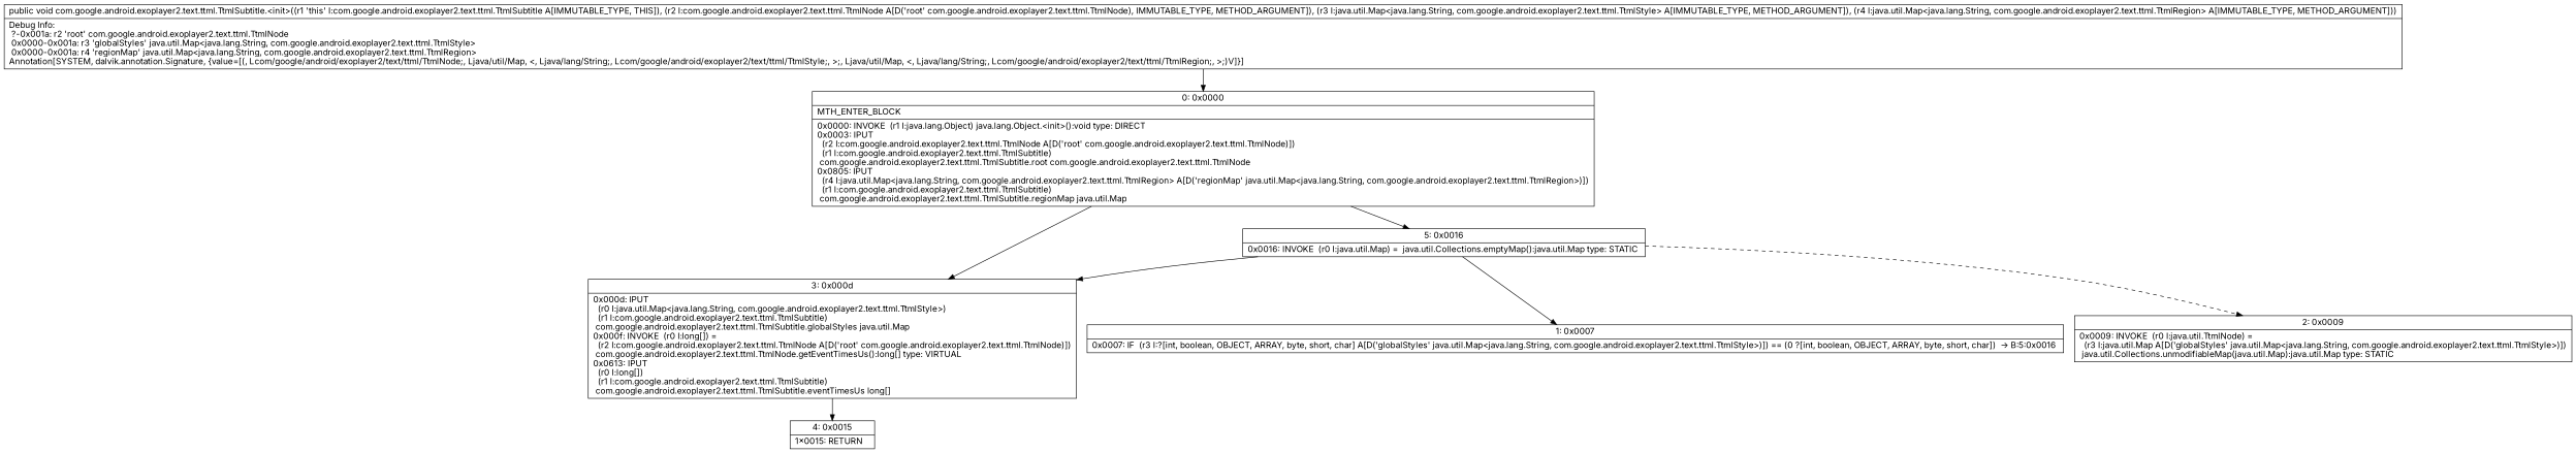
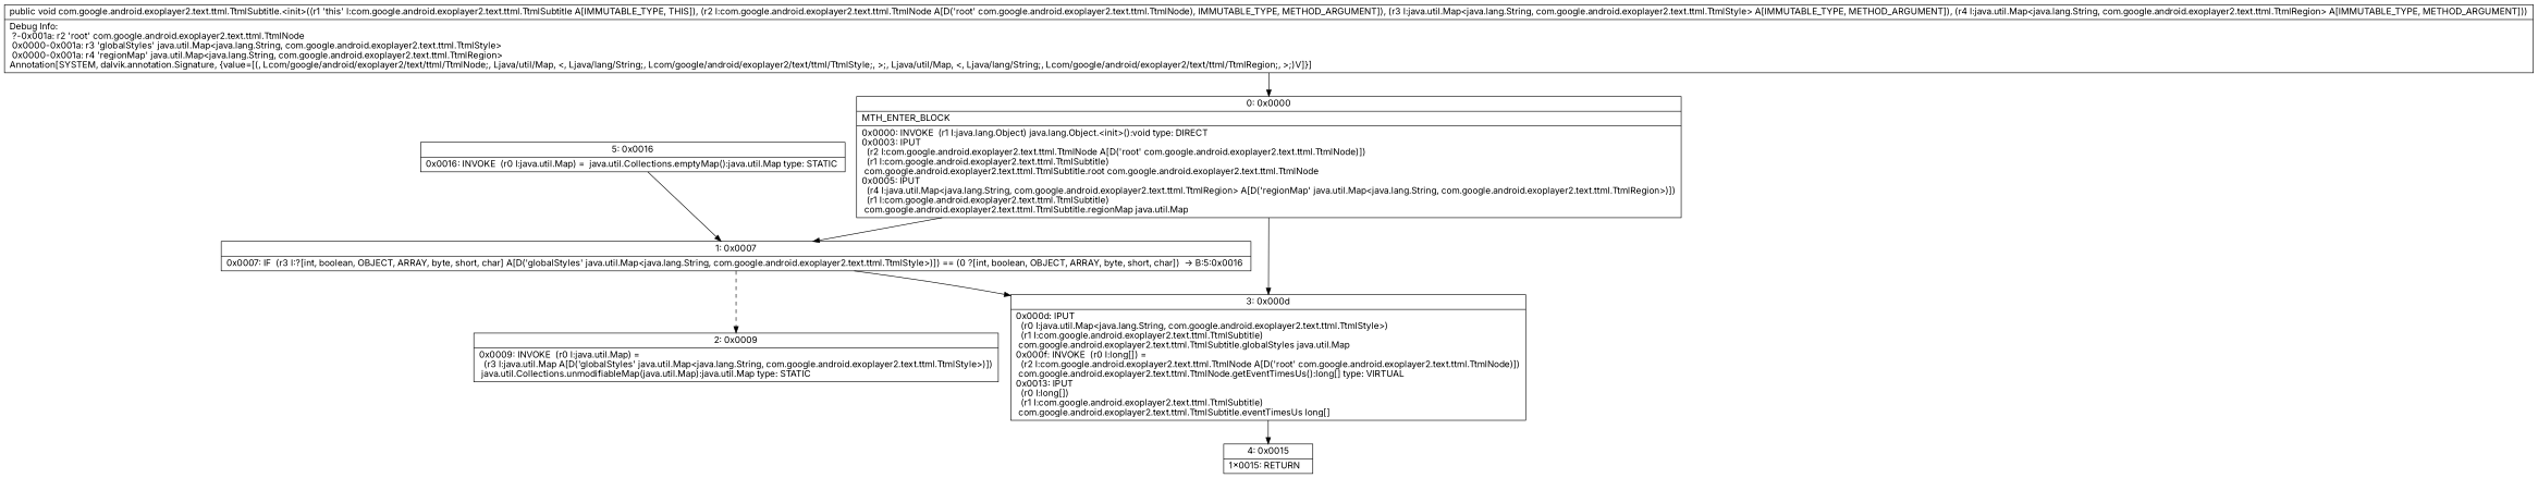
  digraph {
    fontname=Inter
    node [fontname=Inter shape=record]
    edge [fontname=Inter]
-   n1 [label="{0\:\ 0x0000|MTH_ENTER_BLOCK\l|0x0000: INVOKE  (r1 I:java.lang.Object) java.lang.Object.\<init\>():void type: DIRECT \l0x0003: IPUT  \l  (r2 I:com.google.android.exoplayer2.text.ttml.TtmlNode A[D('root' com.google.android.exoplayer2.text.ttml.TtmlNode)])\l  (r1 I:com.google.android.exoplayer2.text.ttml.TtmlSubtitle)\l com.google.android.exoplayer2.text.ttml.TtmlSubtitle.root com.google.android.exoplayer2.text.ttml.TtmlNode \l0x0805: IPUT  \l  (r4 I:java.util.Map\<java.lang.String, com.google.android.exoplayer2.text.ttml.TtmlRegion\> A[D('regionMap' java.util.Map\<java.lang.String, com.google.android.exoplayer2.text.ttml.TtmlRegion\>)])\l  (r1 I:com.google.android.exoplayer2.text.ttml.TtmlSubtitle)\l com.google.android.exoplayer2.text.ttml.TtmlSubtitle.regionMap java.util.Map \l}"]
+   n1 [label="{0\:\ 0x0000|MTH_ENTER_BLOCK\l|0x0000: INVOKE  (r1 I:java.lang.Object) java.lang.Object.\<init\>():void type: DIRECT \l0x0003: IPUT  \l  (r2 I:com.google.android.exoplayer2.text.ttml.TtmlNode A[D('root' com.google.android.exoplayer2.text.ttml.TtmlNode)])\l  (r1 I:com.google.android.exoplayer2.text.ttml.TtmlSubtitle)\l com.google.android.exoplayer2.text.ttml.TtmlSubtitle.root com.google.android.exoplayer2.text.ttml.TtmlNode \l0x0005: IPUT  \l  (r4 I:java.util.Map\<java.lang.String, com.google.android.exoplayer2.text.ttml.TtmlRegion\> A[D('regionMap' java.util.Map\<java.lang.String, com.google.android.exoplayer2.text.ttml.TtmlRegion\>)])\l  (r1 I:com.google.android.exoplayer2.text.ttml.TtmlSubtitle)\l com.google.android.exoplayer2.text.ttml.TtmlSubtitle.regionMap java.util.Map \l}"]
    n2 [label="{1\:\ 0x0007|0x0007: IF  (r3 I:?[int, boolean, OBJECT, ARRAY, byte, short, char] A[D('globalStyles' java.util.Map\<java.lang.String, com.google.android.exoplayer2.text.ttml.TtmlStyle\>)]) == (0 ?[int, boolean, OBJECT, ARRAY, byte, short, char])  \-\> B:5:0x0016 \l}"]
-   n3 [label="{3\:\ 0x000d|0x000d: IPUT  \l  (r0 I:java.util.Map\<java.lang.String, com.google.android.exoplayer2.text.ttml.TtmlStyle\>)\l  (r1 I:com.google.android.exoplayer2.text.ttml.TtmlSubtitle)\l com.google.android.exoplayer2.text.ttml.TtmlSubtitle.globalStyles java.util.Map \l0x000f: INVOKE  (r0 I:long[]) = \l  (r2 I:com.google.android.exoplayer2.text.ttml.TtmlNode A[D('root' com.google.android.exoplayer2.text.ttml.TtmlNode)])\l com.google.android.exoplayer2.text.ttml.TtmlNode.getEventTimesUs():long[] type: VIRTUAL \l0x0613: IPUT  \l  (r0 I:long[])\l  (r1 I:com.google.android.exoplayer2.text.ttml.TtmlSubtitle)\l com.google.android.exoplayer2.text.ttml.TtmlSubtitle.eventTimesUs long[] \l}"]
-   n4 [label="{2\:\ 0x0009|0x0009: INVOKE  (r0 I:java.util.TtmlNode) = \l  (r3 I:java.util.Map A[D('globalStyles' java.util.Map\<java.lang.String, com.google.android.exoplayer2.text.ttml.TtmlStyle\>)])\l java.util.Collections.unmodifiableMap(java.util.Map):java.util.Map type: STATIC \l}"]
+   n3 [label="{3\:\ 0x000d|0x000d: IPUT  \l  (r0 I:java.util.Map\<java.lang.String, com.google.android.exoplayer2.text.ttml.TtmlStyle\>)\l  (r1 I:com.google.android.exoplayer2.text.ttml.TtmlSubtitle)\l com.google.android.exoplayer2.text.ttml.TtmlSubtitle.globalStyles java.util.Map \l0x000f: INVOKE  (r0 I:long[]) = \l  (r2 I:com.google.android.exoplayer2.text.ttml.TtmlNode A[D('root' com.google.android.exoplayer2.text.ttml.TtmlNode)])\l com.google.android.exoplayer2.text.ttml.TtmlNode.getEventTimesUs():long[] type: VIRTUAL \l0x0013: IPUT  \l  (r0 I:long[])\l  (r1 I:com.google.android.exoplayer2.text.ttml.TtmlSubtitle)\l com.google.android.exoplayer2.text.ttml.TtmlSubtitle.eventTimesUs long[] \l}"]
+   n4 [label="{2\:\ 0x0009|0x0009: INVOKE  (r0 I:java.util.Map) = \l  (r3 I:java.util.Map A[D('globalStyles' java.util.Map\<java.lang.String, com.google.android.exoplayer2.text.ttml.TtmlStyle\>)])\l java.util.Collections.unmodifiableMap(java.util.Map):java.util.Map type: STATIC \l}"]
    n5 [label="{5\:\ 0x0016|0x0016: INVOKE  (r0 I:java.util.Map) =  java.util.Collections.emptyMap():java.util.Map type: STATIC \l}"]
    n6 [label="{4\:\ 0x0015|1x0015: RETURN   \l}"]
    n7 [label="{public void com.google.android.exoplayer2.text.ttml.TtmlSubtitle.\<init\>((r1 'this' I:com.google.android.exoplayer2.text.ttml.TtmlSubtitle A[IMMUTABLE_TYPE, THIS]), (r2 I:com.google.android.exoplayer2.text.ttml.TtmlNode A[D('root' com.google.android.exoplayer2.text.ttml.TtmlNode), IMMUTABLE_TYPE, METHOD_ARGUMENT]), (r3 I:java.util.Map\<java.lang.String, com.google.android.exoplayer2.text.ttml.TtmlStyle\> A[IMMUTABLE_TYPE, METHOD_ARGUMENT]), (r4 I:java.util.Map\<java.lang.String, com.google.android.exoplayer2.text.ttml.TtmlRegion\> A[IMMUTABLE_TYPE, METHOD_ARGUMENT]))  | Debug Info:\l  ?\-0x001a: r2 'root' com.google.android.exoplayer2.text.ttml.TtmlNode\l  0x0000\-0x001a: r3 'globalStyles' java.util.Map\<java.lang.String, com.google.android.exoplayer2.text.ttml.TtmlStyle\>\l  0x0000\-0x001a: r4 'regionMap' java.util.Map\<java.lang.String, com.google.android.exoplayer2.text.ttml.TtmlRegion\>\lAnnotation[SYSTEM, dalvik.annotation.Signature, \{value=[(, Lcom\/google\/android\/exoplayer2\/text\/ttml\/TtmlNode;, Ljava\/util\/Map, \<, Ljava\/lang\/String;, Lcom\/google\/android\/exoplayer2\/text\/ttml\/TtmlStyle;, \>;, Ljava\/util\/Map, \<, Ljava\/lang\/String;, Lcom\/google\/android\/exoplayer2\/text\/ttml\/TtmlRegion;, \>;)V]\}]\l}"]
-   n1 -> n5
+   n1 -> n2
    n1 -> n3
-   n5 -> n4 [style=dashed]
+   n2 -> n4 [style=dashed]
    n3 -> n6
    n5 -> n2
-   n5 -> n3
+   n2 -> n3
    n7 -> n1
  }
